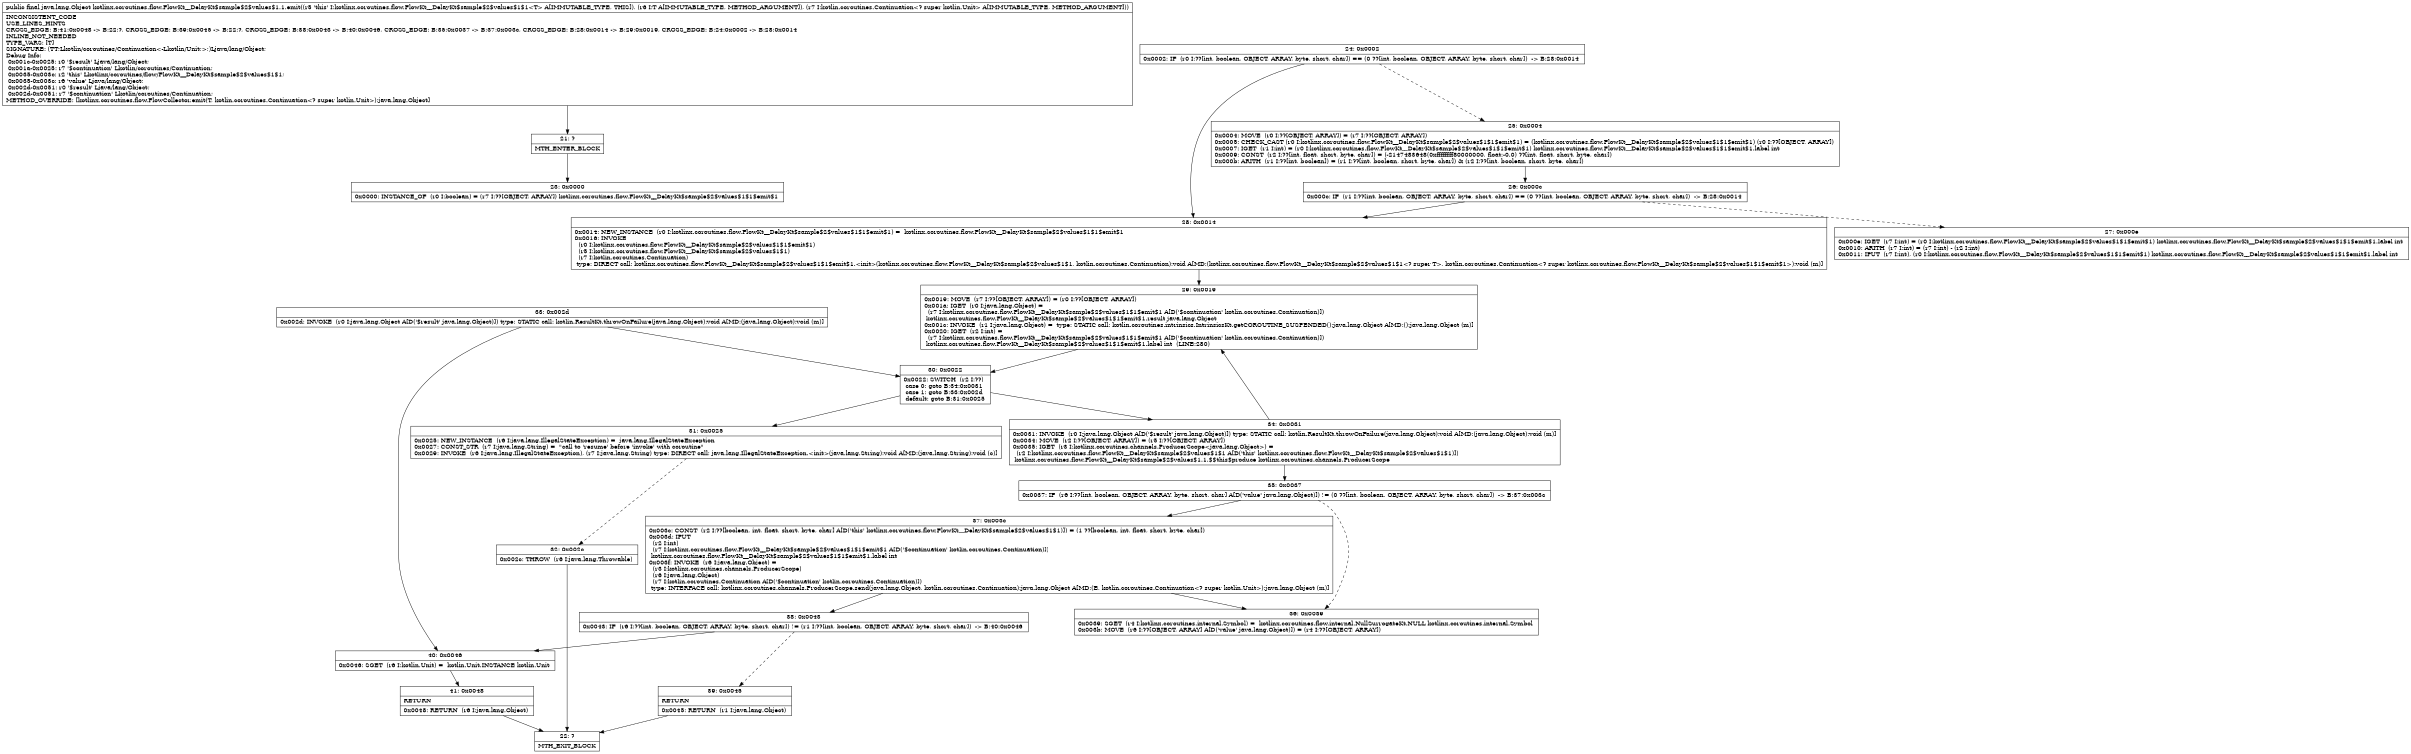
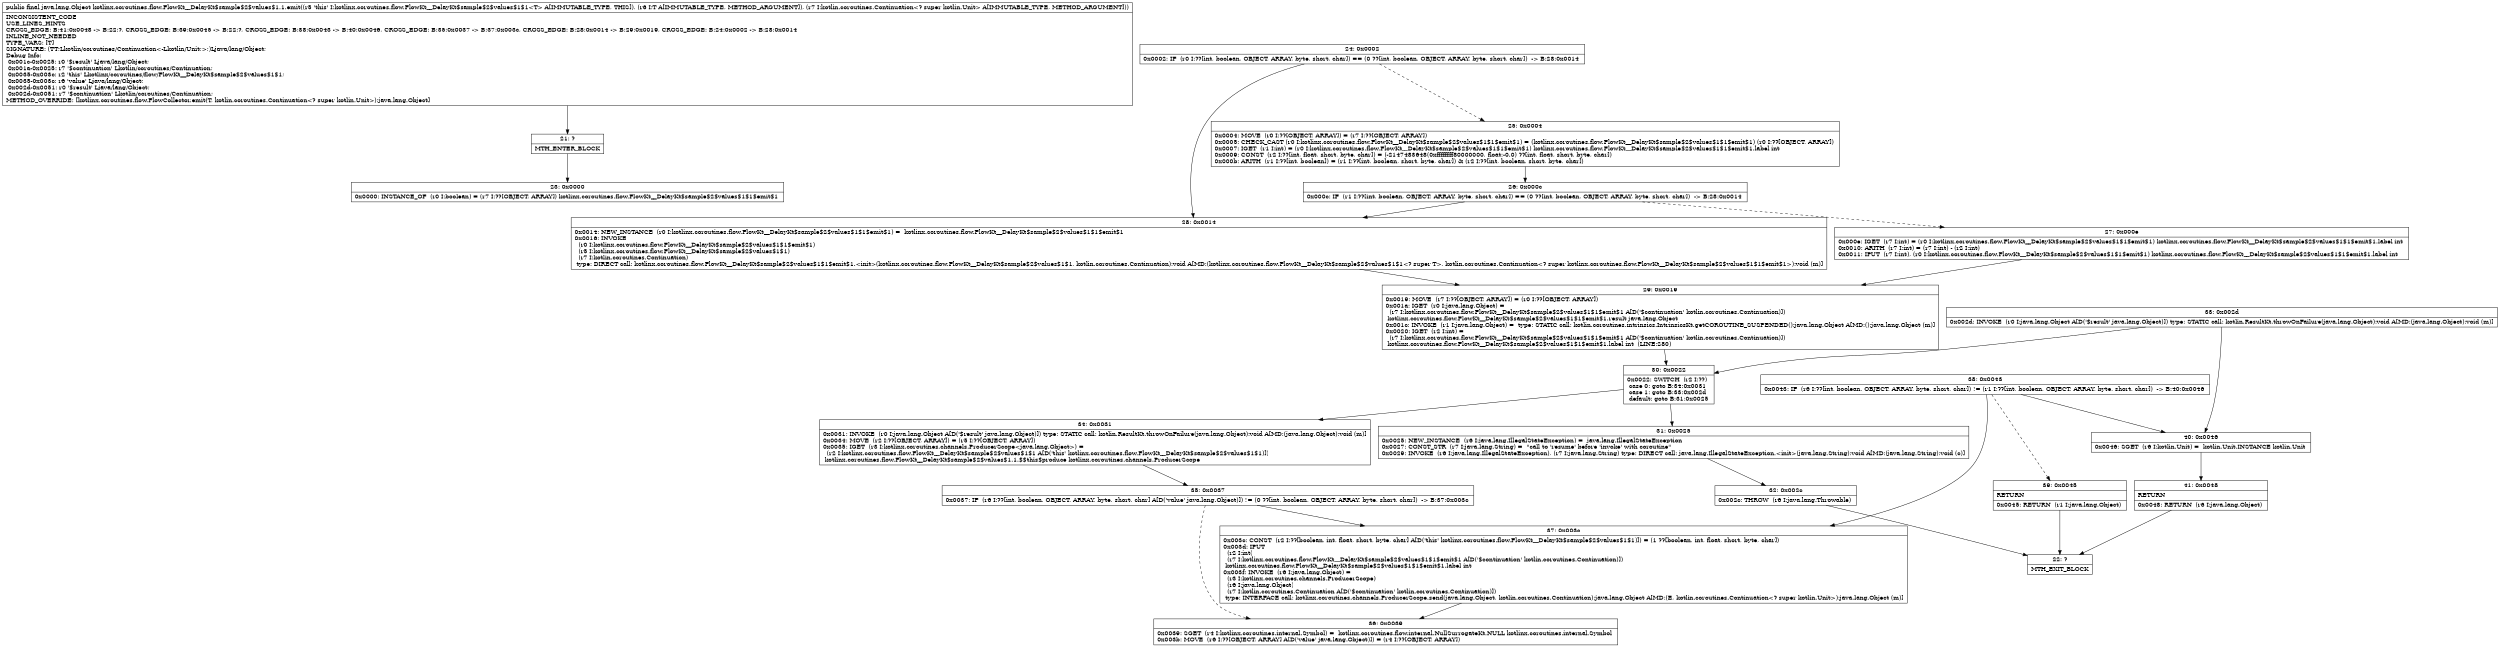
  digraph {
    node [shape=record]
    n1 [label="{21\:\ ?|MTH_ENTER_BLOCK\l}"]
    n2 [label="{23\:\ 0x0000|0x0000: INSTANCE_OF  (r0 I:boolean) = (r7 I:??[OBJECT, ARRAY]) kotlinx.coroutines.flow.FlowKt__DelayKt$sample$2$values$1$1$emit$1 \l}"]
    n3 [label="{24\:\ 0x0002|0x0002: IF  (r0 I:??[int, boolean, OBJECT, ARRAY, byte, short, char]) == (0 ??[int, boolean, OBJECT, ARRAY, byte, short, char])  \-\> B:28:0x0014 \l}"]
    n4 [label="{25\:\ 0x0004|0x0004: MOVE  (r0 I:??[OBJECT, ARRAY]) = (r7 I:??[OBJECT, ARRAY]) \l0x0005: CHECK_CAST (r0 I:kotlinx.coroutines.flow.FlowKt__DelayKt$sample$2$values$1$1$emit$1) = (kotlinx.coroutines.flow.FlowKt__DelayKt$sample$2$values$1$1$emit$1) (r0 I:??[OBJECT, ARRAY]) \l0x0007: IGET  (r1 I:int) = (r0 I:kotlinx.coroutines.flow.FlowKt__DelayKt$sample$2$values$1$1$emit$1) kotlinx.coroutines.flow.FlowKt__DelayKt$sample$2$values$1$1$emit$1.label int \l0x0009: CONST  (r2 I:??[int, float, short, byte, char]) = (\-2147483648(0xffffffff80000000, float:\-0.0) ??[int, float, short, byte, char]) \l0x000b: ARITH  (r1 I:??[int, boolean]) = (r1 I:??[int, boolean, short, byte, char]) & (r2 I:??[int, boolean, short, byte, char]) \l}"]
    n5 [label="{28\:\ 0x0014|0x0014: NEW_INSTANCE  (r0 I:kotlinx.coroutines.flow.FlowKt__DelayKt$sample$2$values$1$1$emit$1) =  kotlinx.coroutines.flow.FlowKt__DelayKt$sample$2$values$1$1$emit$1 \l0x0016: INVOKE  \l  (r0 I:kotlinx.coroutines.flow.FlowKt__DelayKt$sample$2$values$1$1$emit$1)\l  (r5 I:kotlinx.coroutines.flow.FlowKt__DelayKt$sample$2$values$1$1)\l  (r7 I:kotlin.coroutines.Continuation)\l type: DIRECT call: kotlinx.coroutines.flow.FlowKt__DelayKt$sample$2$values$1$1$emit$1.\<init\>(kotlinx.coroutines.flow.FlowKt__DelayKt$sample$2$values$1$1, kotlin.coroutines.Continuation):void A[MD:(kotlinx.coroutines.flow.FlowKt__DelayKt$sample$2$values$1$1\<? super T\>, kotlin.coroutines.Continuation\<? super kotlinx.coroutines.flow.FlowKt__DelayKt$sample$2$values$1$1$emit$1\>):void (m)]\l}"]
    n6 [label="{26\:\ 0x000c|0x000c: IF  (r1 I:??[int, boolean, OBJECT, ARRAY, byte, short, char]) == (0 ??[int, boolean, OBJECT, ARRAY, byte, short, char])  \-\> B:28:0x0014 \l}"]
    n7 [label="{29\:\ 0x0019|0x0019: MOVE  (r7 I:??[OBJECT, ARRAY]) = (r0 I:??[OBJECT, ARRAY]) \l0x001a: IGET  (r0 I:java.lang.Object) = \l  (r7 I:kotlinx.coroutines.flow.FlowKt__DelayKt$sample$2$values$1$1$emit$1 A[D('$continuation' kotlin.coroutines.Continuation)])\l kotlinx.coroutines.flow.FlowKt__DelayKt$sample$2$values$1$1$emit$1.result java.lang.Object \l0x001c: INVOKE  (r1 I:java.lang.Object) =  type: STATIC call: kotlin.coroutines.intrinsics.IntrinsicsKt.getCOROUTINE_SUSPENDED():java.lang.Object A[MD:():java.lang.Object (m)]\l0x0020: IGET  (r2 I:int) = \l  (r7 I:kotlinx.coroutines.flow.FlowKt__DelayKt$sample$2$values$1$1$emit$1 A[D('$continuation' kotlin.coroutines.Continuation)])\l kotlinx.coroutines.flow.FlowKt__DelayKt$sample$2$values$1$1$emit$1.label int  (LINE:280)\l}"]
    n8 [label="{27\:\ 0x000e|0x000e: IGET  (r7 I:int) = (r0 I:kotlinx.coroutines.flow.FlowKt__DelayKt$sample$2$values$1$1$emit$1) kotlinx.coroutines.flow.FlowKt__DelayKt$sample$2$values$1$1$emit$1.label int \l0x0010: ARITH  (r7 I:int) = (r7 I:int) \- (r2 I:int) \l0x0011: IPUT  (r7 I:int), (r0 I:kotlinx.coroutines.flow.FlowKt__DelayKt$sample$2$values$1$1$emit$1) kotlinx.coroutines.flow.FlowKt__DelayKt$sample$2$values$1$1$emit$1.label int \l}"]
    n9 [label="{30\:\ 0x0022|0x0022: SWITCH  (r2 I:??)\l case 0: goto B:34:0x0031\l case 1: goto B:33:0x002d\l default: goto B:31:0x0025 \l}"]
    n10 [label="{31\:\ 0x0025|0x0025: NEW_INSTANCE  (r6 I:java.lang.IllegalStateException) =  java.lang.IllegalStateException \l0x0027: CONST_STR  (r7 I:java.lang.String) =  \"call to 'resume' before 'invoke' with coroutine\" \l0x0029: INVOKE  (r6 I:java.lang.IllegalStateException), (r7 I:java.lang.String) type: DIRECT call: java.lang.IllegalStateException.\<init\>(java.lang.String):void A[MD:(java.lang.String):void (c)]\l}"]
    n11 [label="{34\:\ 0x0031|0x0031: INVOKE  (r0 I:java.lang.Object A[D('$result' java.lang.Object)]) type: STATIC call: kotlin.ResultKt.throwOnFailure(java.lang.Object):void A[MD:(java.lang.Object):void (m)]\l0x0034: MOVE  (r2 I:??[OBJECT, ARRAY]) = (r5 I:??[OBJECT, ARRAY]) \l0x0035: IGET  (r3 I:kotlinx.coroutines.channels.ProducerScope\<java.lang.Object\>) = \l  (r2 I:kotlinx.coroutines.flow.FlowKt__DelayKt$sample$2$values$1$1 A[D('this' kotlinx.coroutines.flow.FlowKt__DelayKt$sample$2$values$1$1)])\l kotlinx.coroutines.flow.FlowKt__DelayKt$sample$2$values$1.1.$$this$produce kotlinx.coroutines.channels.ProducerScope \l}"]
    n12 [label="{32\:\ 0x002c|0x002c: THROW  (r6 I:java.lang.Throwable) \l}"]
    n13 [label="{33\:\ 0x002d|0x002d: INVOKE  (r0 I:java.lang.Object A[D('$result' java.lang.Object)]) type: STATIC call: kotlin.ResultKt.throwOnFailure(java.lang.Object):void A[MD:(java.lang.Object):void (m)]\l}"]
    n14 [label="{40\:\ 0x0046|0x0046: SGET  (r6 I:kotlin.Unit) =  kotlin.Unit.INSTANCE kotlin.Unit \l}"]
    n15 [label="{35\:\ 0x0037|0x0037: IF  (r6 I:??[int, boolean, OBJECT, ARRAY, byte, short, char] A[D('value' java.lang.Object)]) != (0 ??[int, boolean, OBJECT, ARRAY, byte, short, char])  \-\> B:37:0x003c \l}"]
    n16 [label="{22\:\ ?|MTH_EXIT_BLOCK\l}"]
    n17 [label="{41\:\ 0x0048|RETURN\l|0x0048: RETURN  (r6 I:java.lang.Object) \l}"]
    n18 [label="{36\:\ 0x0039|0x0039: SGET  (r4 I:kotlinx.coroutines.internal.Symbol) =  kotlinx.coroutines.flow.internal.NullSurrogateKt.NULL kotlinx.coroutines.internal.Symbol \l0x003b: MOVE  (r6 I:??[OBJECT, ARRAY] A[D('value' java.lang.Object)]) = (r4 I:??[OBJECT, ARRAY]) \l}"]
    n19 [label="{37\:\ 0x003c|0x003c: CONST  (r2 I:??[boolean, int, float, short, byte, char] A[D('this' kotlinx.coroutines.flow.FlowKt__DelayKt$sample$2$values$1$1)]) = (1 ??[boolean, int, float, short, byte, char]) \l0x003d: IPUT  \l  (r2 I:int)\l  (r7 I:kotlinx.coroutines.flow.FlowKt__DelayKt$sample$2$values$1$1$emit$1 A[D('$continuation' kotlin.coroutines.Continuation)])\l kotlinx.coroutines.flow.FlowKt__DelayKt$sample$2$values$1$1$emit$1.label int \l0x003f: INVOKE  (r6 I:java.lang.Object) = \l  (r3 I:kotlinx.coroutines.channels.ProducerScope)\l  (r6 I:java.lang.Object)\l  (r7 I:kotlin.coroutines.Continuation A[D('$continuation' kotlin.coroutines.Continuation)])\l type: INTERFACE call: kotlinx.coroutines.channels.ProducerScope.send(java.lang.Object, kotlin.coroutines.Continuation):java.lang.Object A[MD:(E, kotlin.coroutines.Continuation\<? super kotlin.Unit\>):java.lang.Object (m)]\l}"]
    n20 [label="{38\:\ 0x0043|0x0043: IF  (r6 I:??[int, boolean, OBJECT, ARRAY, byte, short, char]) != (r1 I:??[int, boolean, OBJECT, ARRAY, byte, short, char])  \-\> B:40:0x0046 \l}"]
    n21 [label="{39\:\ 0x0045|RETURN\l|0x0045: RETURN  (r1 I:java.lang.Object) \l}"]
    n22 [label="{public final java.lang.Object kotlinx.coroutines.flow.FlowKt__DelayKt$sample$2$values$1.1.emit((r5 'this' I:kotlinx.coroutines.flow.FlowKt__DelayKt$sample$2$values$1$1\<T\> A[IMMUTABLE_TYPE, THIS]), (r6 I:T A[IMMUTABLE_TYPE, METHOD_ARGUMENT]), (r7 I:kotlin.coroutines.Continuation\<? super kotlin.Unit\> A[IMMUTABLE_TYPE, METHOD_ARGUMENT]))  | INCONSISTENT_CODE\lUSE_LINES_HINTS\lCROSS_EDGE: B:41:0x0048 \-\> B:22:?, CROSS_EDGE: B:39:0x0045 \-\> B:22:?, CROSS_EDGE: B:38:0x0043 \-\> B:40:0x0046, CROSS_EDGE: B:35:0x0037 \-\> B:37:0x003c, CROSS_EDGE: B:28:0x0014 \-\> B:29:0x0019, CROSS_EDGE: B:24:0x0002 \-\> B:28:0x0014\lINLINE_NOT_NEEDED\lTYPE_VARS: [T]\lSIGNATURE: (TT;Lkotlin\/coroutines\/Continuation\<\-Lkotlin\/Unit;\>;)Ljava\/lang\/Object;\lDebug Info:\l  0x001c\-0x0025: r0 '$result' Ljava\/lang\/Object;\l  0x001a\-0x0025: r7 '$continuation' Lkotlin\/coroutines\/Continuation;\l  0x0035\-0x003c: r2 'this' Lkotlinx\/coroutines\/flow\/FlowKt__DelayKt$sample$2$values$1$1;\l  0x0035\-0x003c: r6 'value' Ljava\/lang\/Object;\l  0x002d\-0x0051: r0 '$result' Ljava\/lang\/Object;\l  0x002d\-0x0051: r7 '$continuation' Lkotlin\/coroutines\/Continuation;\lMETHOD_OVERRIDE: [kotlinx.coroutines.flow.FlowCollector.emit(T, kotlin.coroutines.Continuation\<? super kotlin.Unit\>):java.lang.Object]\l}"]
    n1 -> n2
    n3 -> n4 [style=dashed]
    n3 -> n5
    n4 -> n6
    n5 -> n7
    n6 -> n5
    n6 -> n8 [style=dashed]
    n7 -> n9
-   n11 -> n7
+   n8 -> n7
    n9 -> n10
    n9 -> n11
-   n10 -> n12 [style=dashed]
+   n10 -> n12
    n11 -> n15
    n12 -> n16
    n13 -> n9
    n13 -> n14
    n14 -> n17
    n15 -> n18 [style=dashed]
    n15 -> n19
    n17 -> n16
    n19 -> n18
-   n19 -> n20
+   n20 -> n19
    n20 -> n14
    n20 -> n21 [style=dashed]
    n21 -> n16
    n22 -> n1
  }
